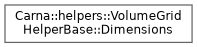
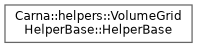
  digraph {
    rankdir=TB
-   n1 [color=grey40 fillcolor=white fontname=Helvetica fontsize=10 height=0.2 label="Carna::helpers::VolumeGrid\lHelperBase::Dimensions" shape=box style=filled width=0.4]
+   n1 [color=grey40 fillcolor=white fontname=Helvetica fontsize=10 height=0.2 label="Carna::helpers::VolumeGrid\lHelperBase::HelperBase" shape=box style=filled width=0.4]
  }
